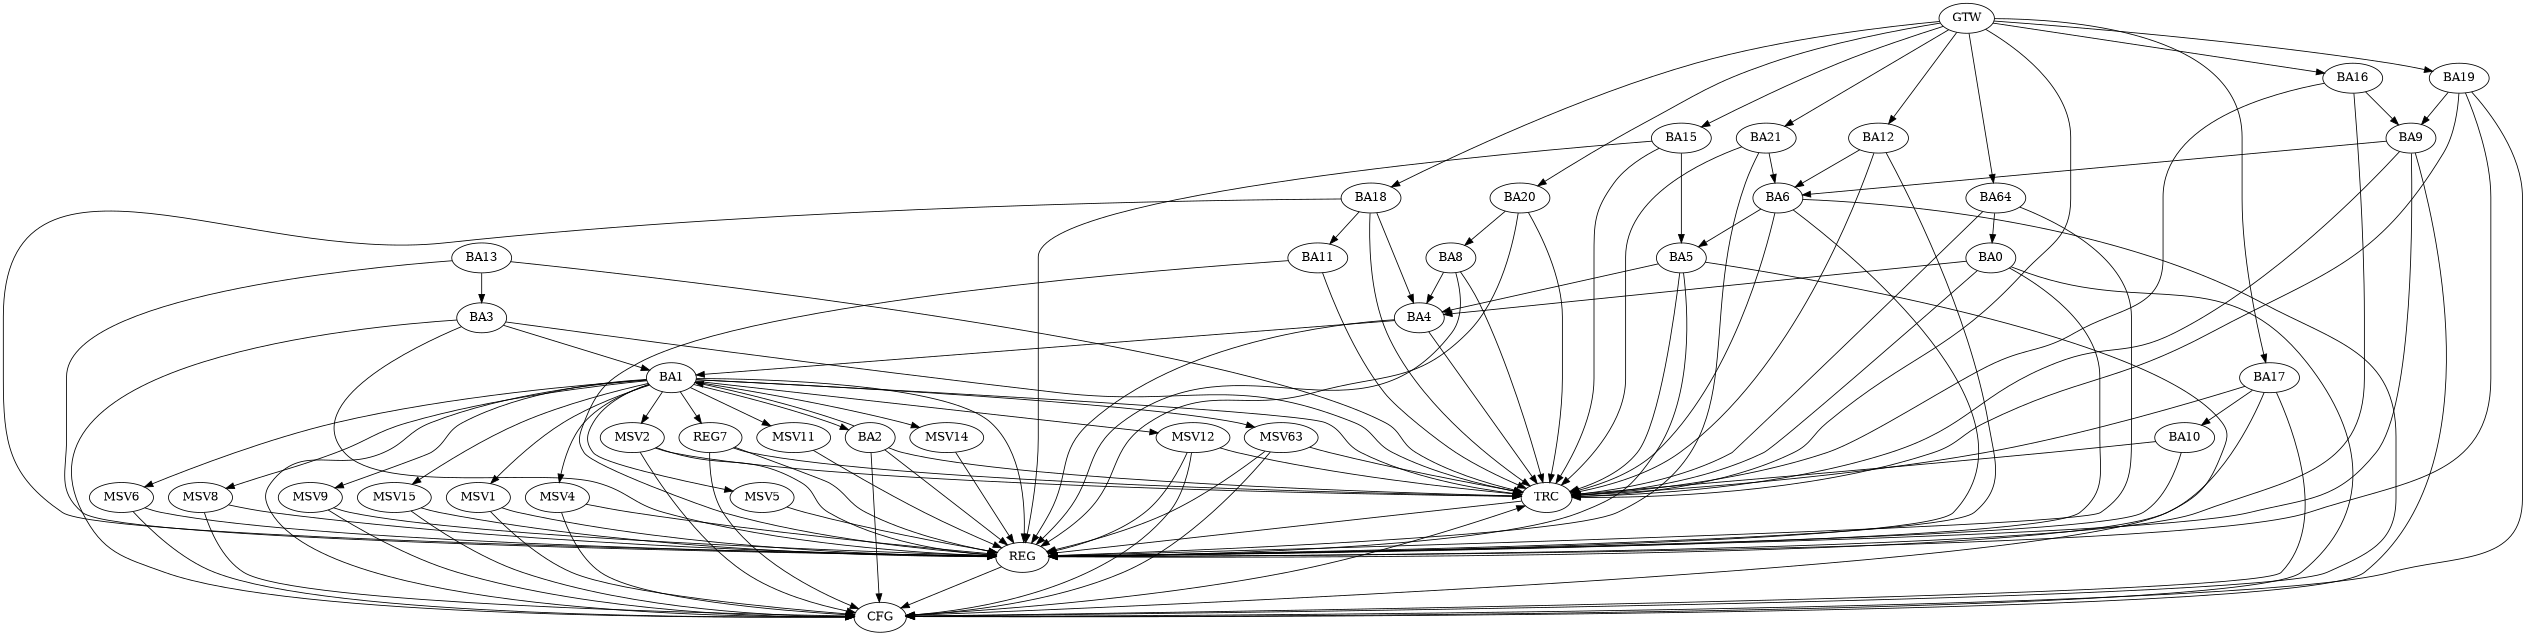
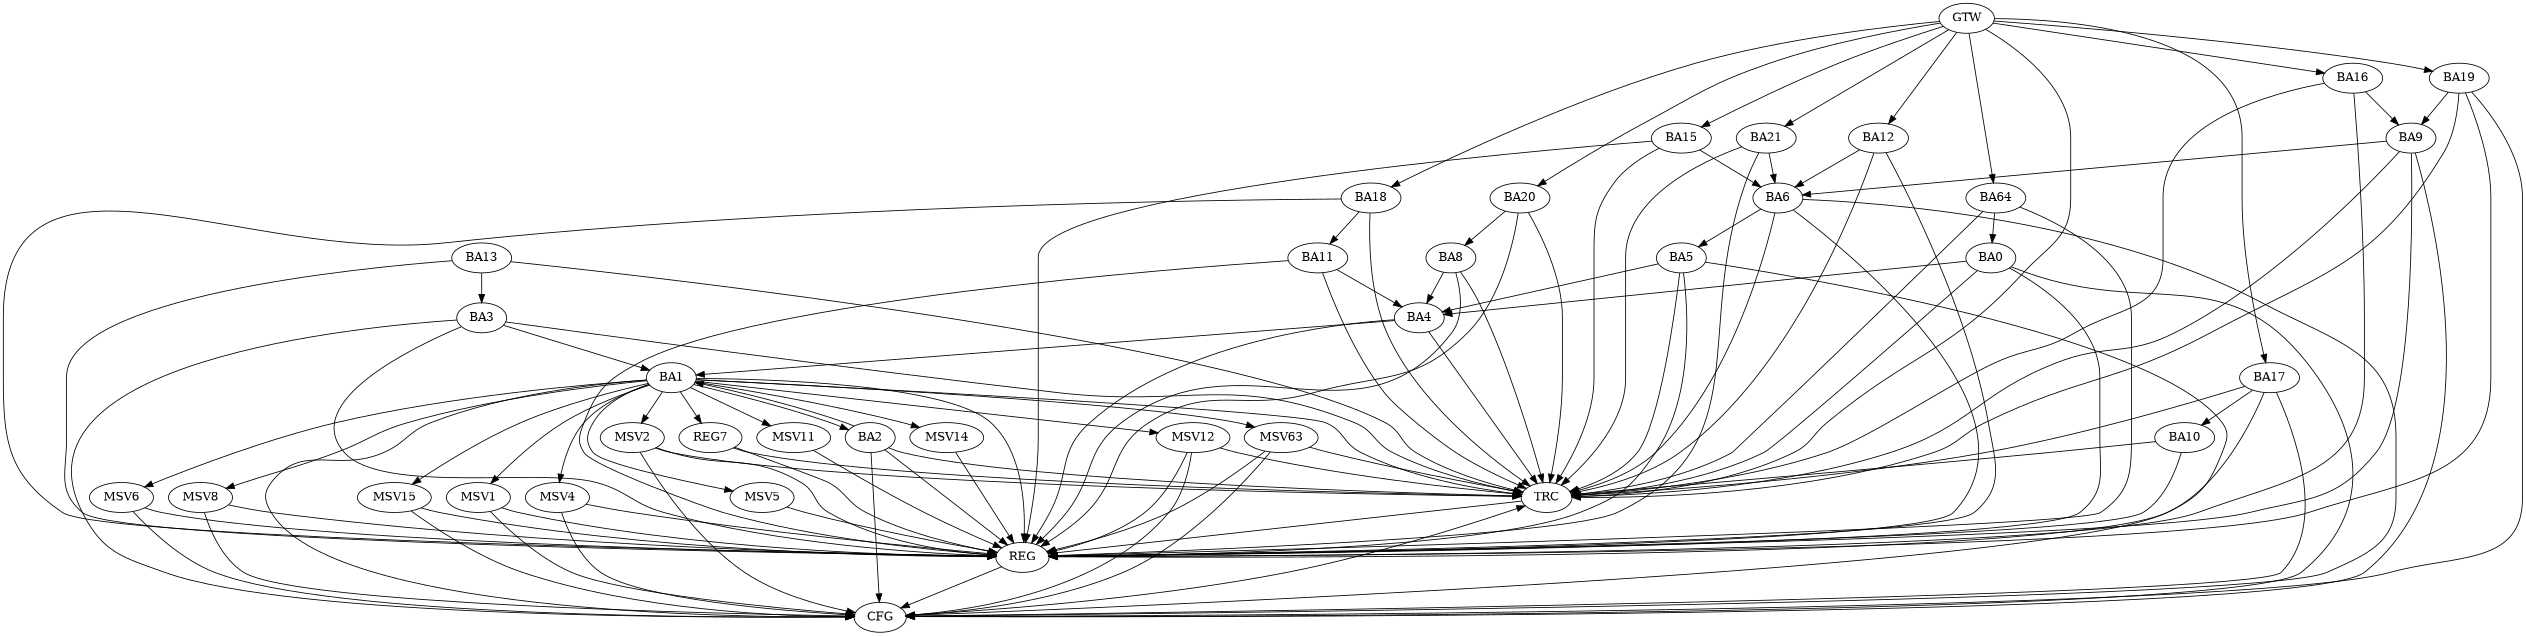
  strict digraph {
    n1 [label=BA1]
    n2 [label=BA2]
    n3 [label=REG]
    n4 [label=CFG]
    n5 [label=TRC]
    n6 [label=MSV1]
    n7 [label=MSV2]
    n8 [label=MSV4]
    n9 [label=MSV5]
    n10 [label=MSV6]
    n11 [label=REG7]
    n12 [label=MSV8]
-   n13 [label=MSV9]
    n14 [label=MSV11]
    n15 [label=MSV12]
    n16 [label=MSV63]
    n17 [label=MSV14]
    n18 [label=MSV15]
    n19 [label=BA3]
    n20 [label=BA4]
    n21 [label=BA5]
    n22 [label=BA6]
    n23 [label=BA0]
    n24 [label=BA8]
    n25 [label=BA9]
    n26 [label=BA10]
    n27 [label=BA11]
    n28 [label=BA12]
    n29 [label=BA13]
    n30 [label=BA64]
    n31 [label=BA15]
    n32 [label=BA16]
    n33 [label=BA17]
    n34 [label=BA18]
    n35 [label=BA19]
    n36 [label=BA20]
    n37 [label=BA21]
    n38 [label=GTW]
    n1 -> n2
    n1 -> n3
    n1 -> n4
    n1 -> n5
    n1 -> n6
    n1 -> n7
    n1 -> n8
    n1 -> n9
    n1 -> n10
    n1 -> n11
    n1 -> n12
-   n1 -> n13
    n1 -> n14
    n1 -> n15
    n1 -> n16
    n1 -> n17
    n1 -> n18
    n2 -> n1
    n2 -> n3
    n2 -> n4
    n2 -> n5
    n3 -> n4
    n4 -> n5
    n5 -> n3
    n6 -> n3
    n6 -> n4
    n7 -> n3
    n7 -> n4
    n7 -> n5
    n8 -> n3
    n8 -> n4
    n9 -> n3
    n10 -> n3
    n10 -> n4
    n11 -> n3
-   n11 -> n4
    n11 -> n5
    n12 -> n3
    n12 -> n4
-   n13 -> n3
-   n13 -> n4
    n14 -> n3
    n15 -> n3
    n15 -> n4
    n15 -> n5
    n16 -> n3
    n16 -> n4
    n16 -> n5
    n17 -> n3
    n18 -> n3
    n18 -> n4
    n19 -> n1
    n19 -> n3
    n19 -> n4
    n19 -> n5
    n20 -> n1
    n20 -> n3
    n20 -> n5
    n21 -> n3
    n21 -> n4
    n21 -> n5
    n21 -> n20
    n22 -> n3
    n22 -> n4
    n22 -> n5
    n22 -> n21
    n23 -> n3
    n23 -> n4
    n23 -> n5
    n23 -> n20
    n24 -> n3
    n24 -> n5
    n24 -> n20
    n25 -> n3
    n25 -> n4
    n25 -> n5
    n25 -> n22
    n26 -> n3
    n26 -> n5
    n27 -> n3
    n27 -> n5
-   n34 -> n20
+   n27 -> n20
    n28 -> n3
    n28 -> n5
    n28 -> n22
    n29 -> n3
    n29 -> n5
    n29 -> n19
    n30 -> n3
    n30 -> n5
    n30 -> n23
    n31 -> n3
    n31 -> n5
-   n31 -> n21
+   n31 -> n22
    n32 -> n3
    n32 -> n5
    n32 -> n25
    n33 -> n3
    n33 -> n4
    n33 -> n5
    n33 -> n26
    n34 -> n3
    n34 -> n5
    n34 -> n27
    n35 -> n3
    n35 -> n4
    n35 -> n5
    n35 -> n25
    n36 -> n3
    n36 -> n5
    n36 -> n24
    n37 -> n3
    n37 -> n5
    n37 -> n22
    n38 -> n5
    n38 -> n28
    n38 -> n30
    n38 -> n31
    n38 -> n32
    n38 -> n33
    n38 -> n34
    n38 -> n35
    n38 -> n36
    n38 -> n37
  }
